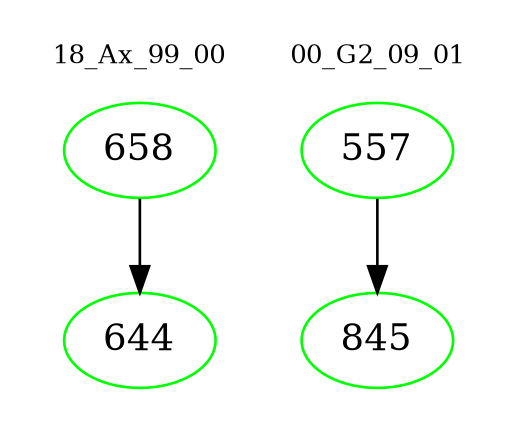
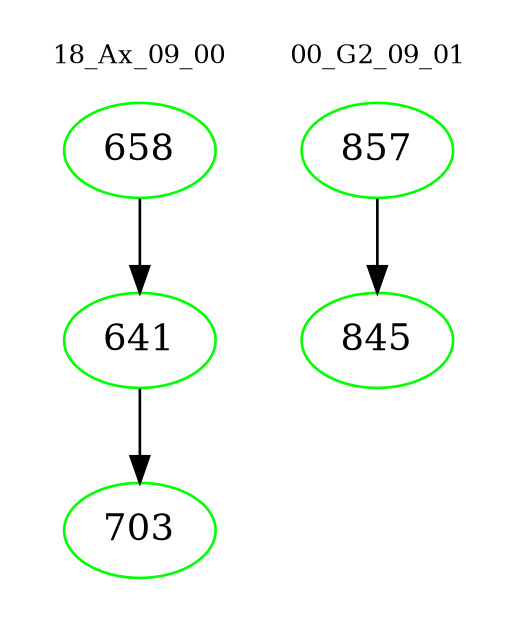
  digraph {
    node [color=green]
    edge [color=black]
    n1 [label=658]
-   n2 [label=644]
-   n4 [label=557]
+   n2 [label=641]
+   n3 [label=703]
+   n4 [label=857]
    n5 [label=845]
    subgraph cluster_1 {
      color=white
      fontsize=10
-     label="18_Ax_99_00"
+     label="18_Ax_09_00"
      n1
      n2
+     n3
    }
    subgraph cluster_2 {
      color=white
      fontsize=10
      label="00_G2_09_01"
      n4
      n5
    }
    n1 -> n2
+   n2 -> n3
    n4 -> n5
  }
